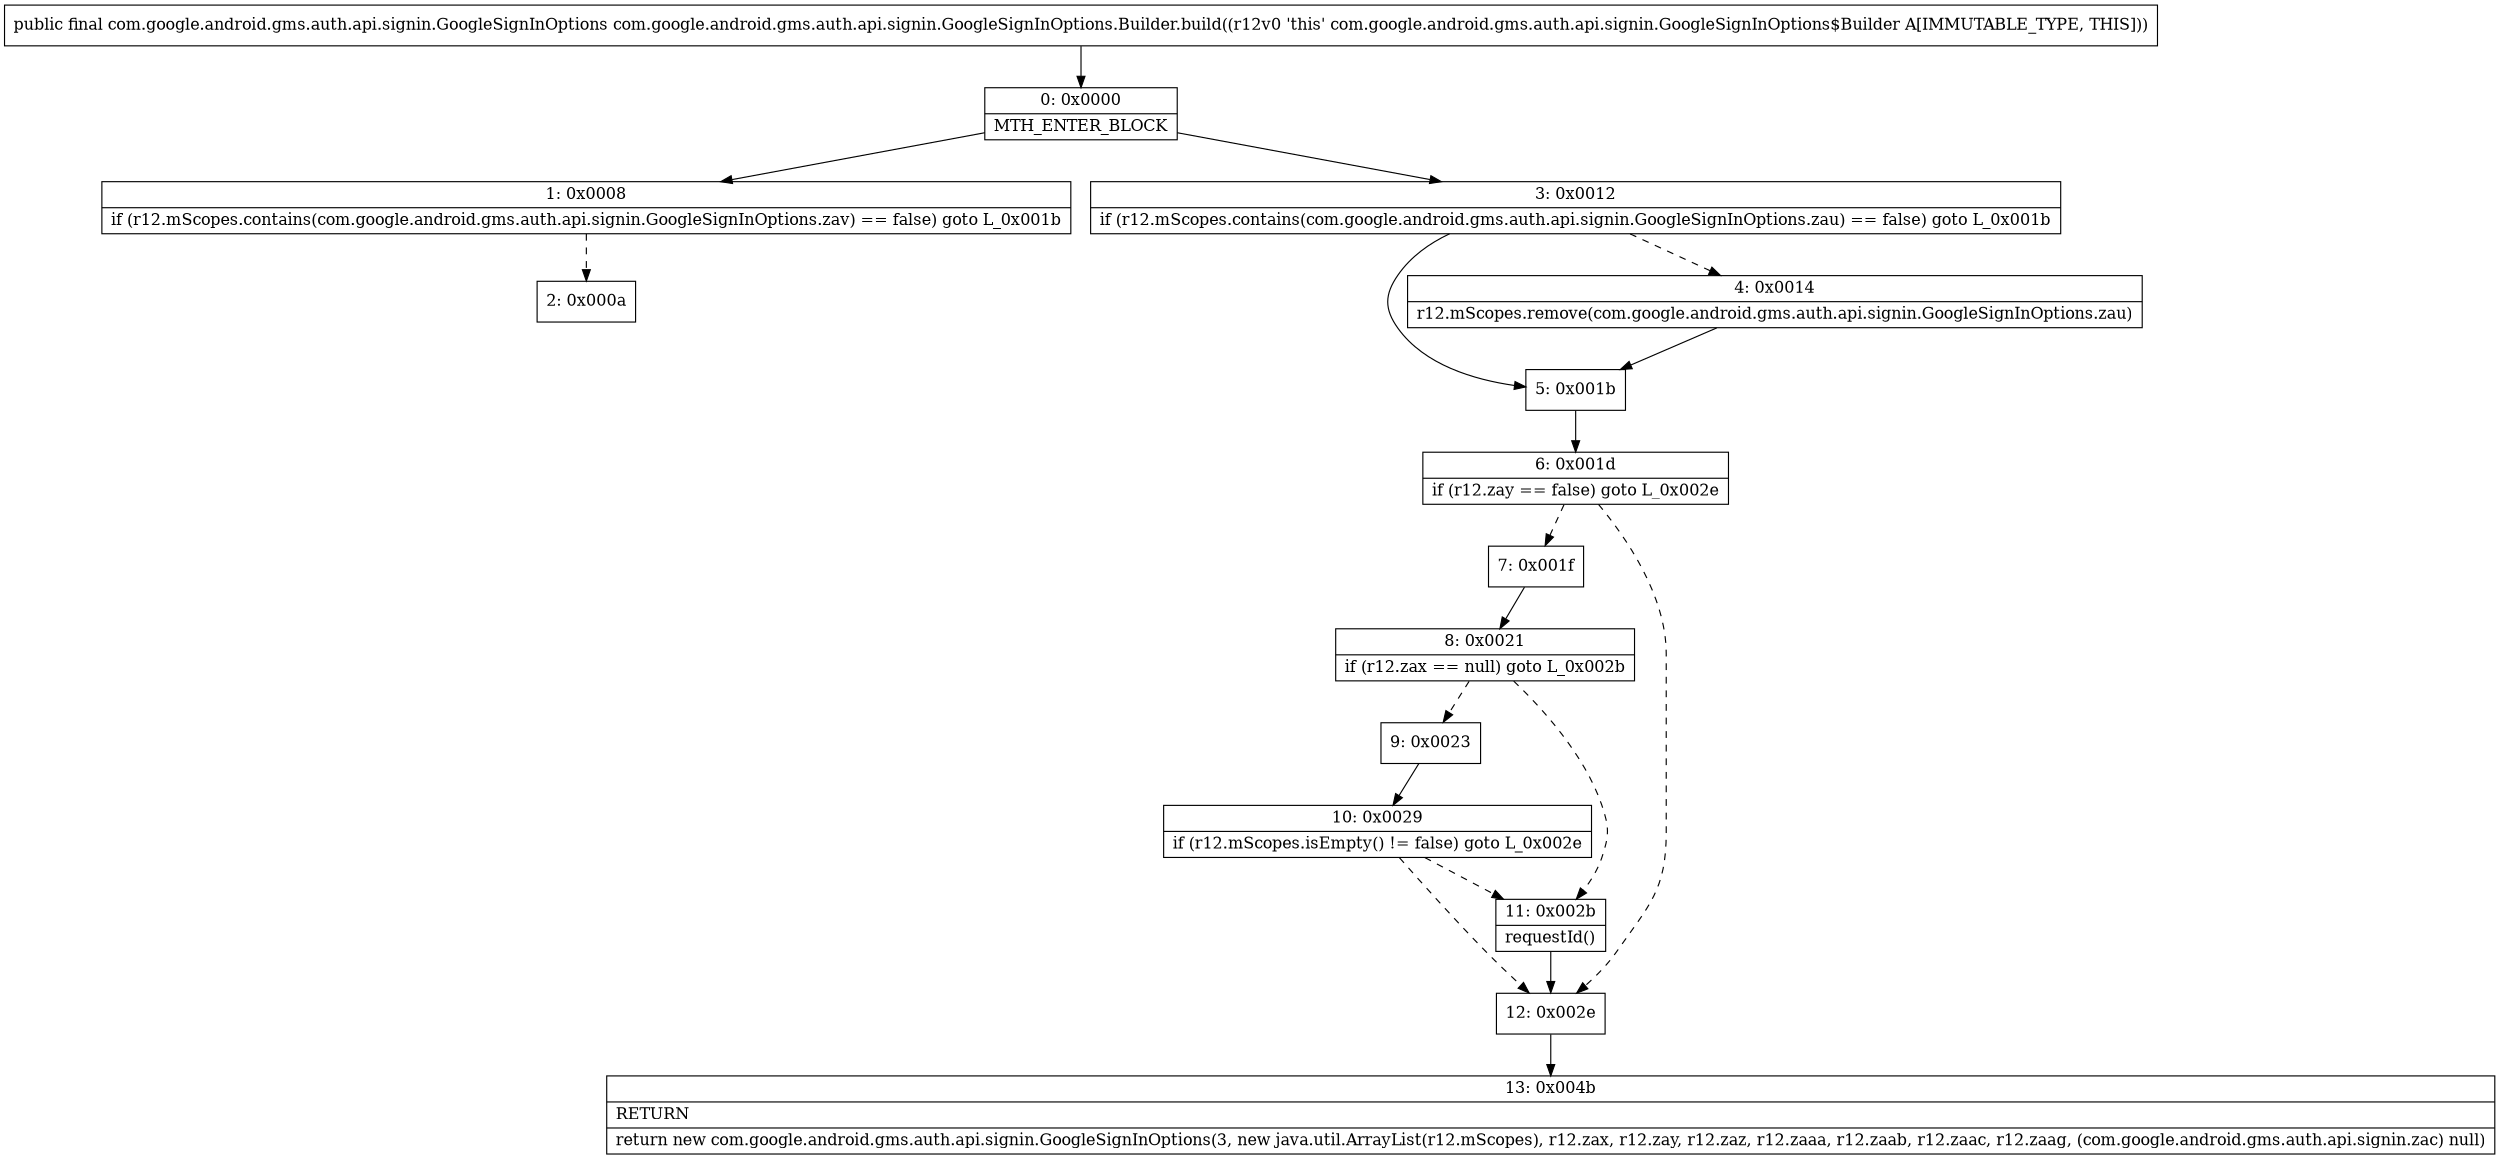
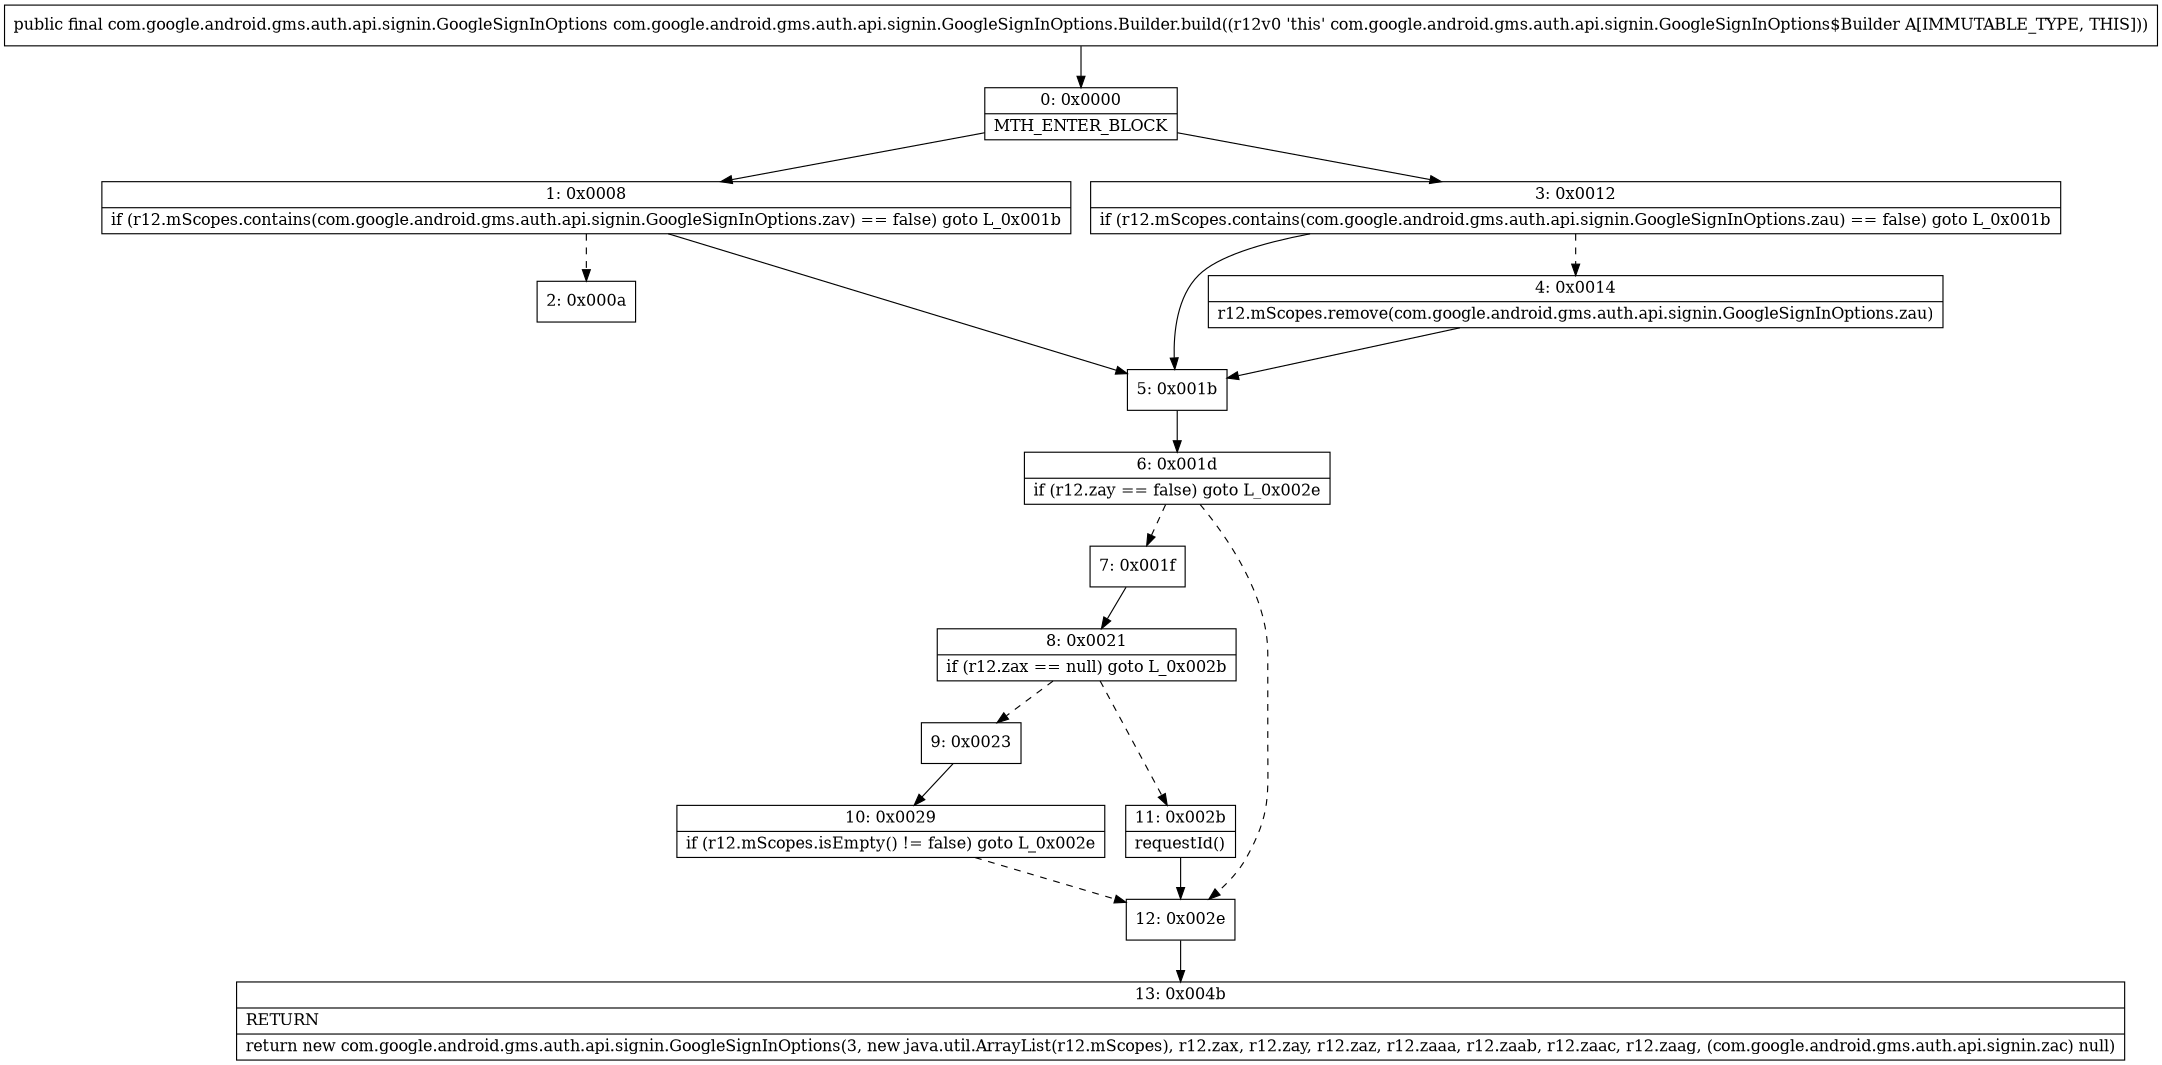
  digraph {
    node [shape=record]
    n1 [label="{0\:\ 0x0000|MTH_ENTER_BLOCK\l}"]
    n2 [label="{1\:\ 0x0008|if (r12.mScopes.contains(com.google.android.gms.auth.api.signin.GoogleSignInOptions.zav) == false) goto L_0x001b\l}"]
    n3 [label="{3\:\ 0x0012|if (r12.mScopes.contains(com.google.android.gms.auth.api.signin.GoogleSignInOptions.zau) == false) goto L_0x001b\l}"]
    n4 [label="{2\:\ 0x000a}"]
    n5 [label="{5\:\ 0x001b}"]
    n6 [label="{6\:\ 0x001d|if (r12.zay == false) goto L_0x002e\l}"]
    n7 [label="{4\:\ 0x0014|r12.mScopes.remove(com.google.android.gms.auth.api.signin.GoogleSignInOptions.zau)\l}"]
    n8 [label="{7\:\ 0x001f}"]
    n9 [label="{12\:\ 0x002e}"]
    n10 [label="{8\:\ 0x0021|if (r12.zax == null) goto L_0x002b\l}"]
    n11 [label="{13\:\ 0x004b|RETURN\l|return new com.google.android.gms.auth.api.signin.GoogleSignInOptions(3, new java.util.ArrayList(r12.mScopes), r12.zax, r12.zay, r12.zaz, r12.zaaa, r12.zaab, r12.zaac, r12.zaag, (com.google.android.gms.auth.api.signin.zac) null)\l}"]
    n12 [label="{9\:\ 0x0023}"]
    n13 [label="{11\:\ 0x002b|requestId()\l}"]
    n14 [label="{10\:\ 0x0029|if (r12.mScopes.isEmpty() != false) goto L_0x002e\l}"]
    n15 [label="{public final com.google.android.gms.auth.api.signin.GoogleSignInOptions com.google.android.gms.auth.api.signin.GoogleSignInOptions.Builder.build((r12v0 'this' com.google.android.gms.auth.api.signin.GoogleSignInOptions$Builder A[IMMUTABLE_TYPE, THIS])) }"]
    n1 -> n2
    n1 -> n3
    n2 -> n4 [style=dashed]
+   n2 -> n5
    n3 -> n5
    n3 -> n7 [style=dashed]
    n5 -> n6
    n6 -> n8 [style=dashed]
    n6 -> n9 [style=dashed]
    n7 -> n5
    n8 -> n10
    n9 -> n11
    n10 -> n12 [style=dashed]
    n10 -> n13 [style=dashed]
    n12 -> n14
    n13 -> n9
    n14 -> n9 [style=dashed]
-   n14 -> n13 [style=dashed]
    n15 -> n1
  }
